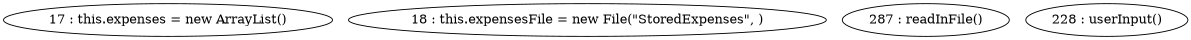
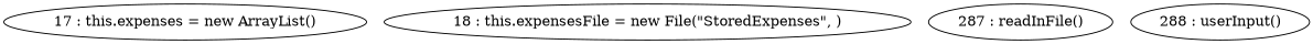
  digraph {
    "17 : this.expenses = new ArrayList()"
    "18 : this.expensesFile = new File(\"StoredExpenses\", )"
    "287 : readInFile()"
-   "288 : userInput()" [label="228 : userInput()"]
+   "288 : userInput()"
  }
